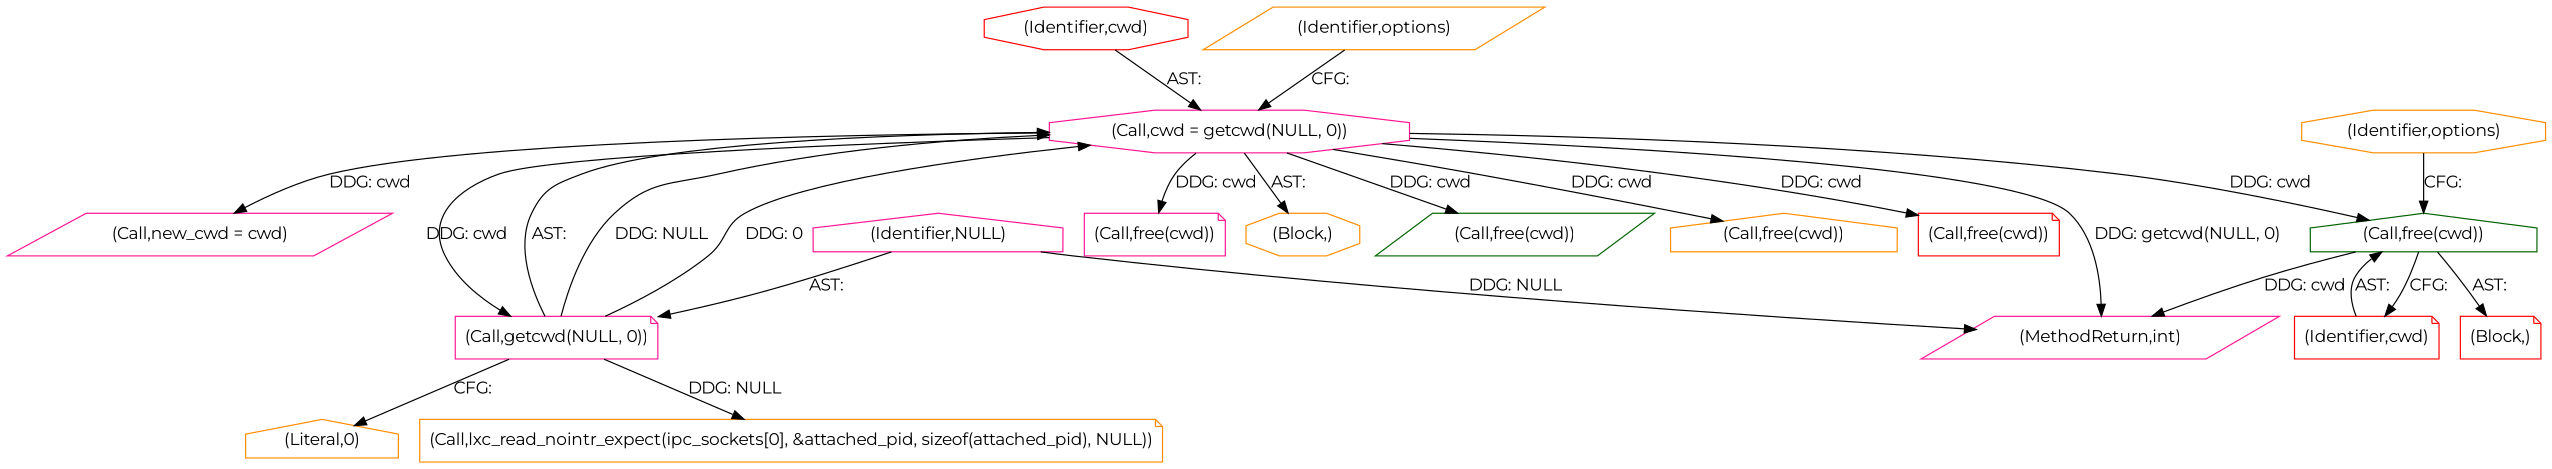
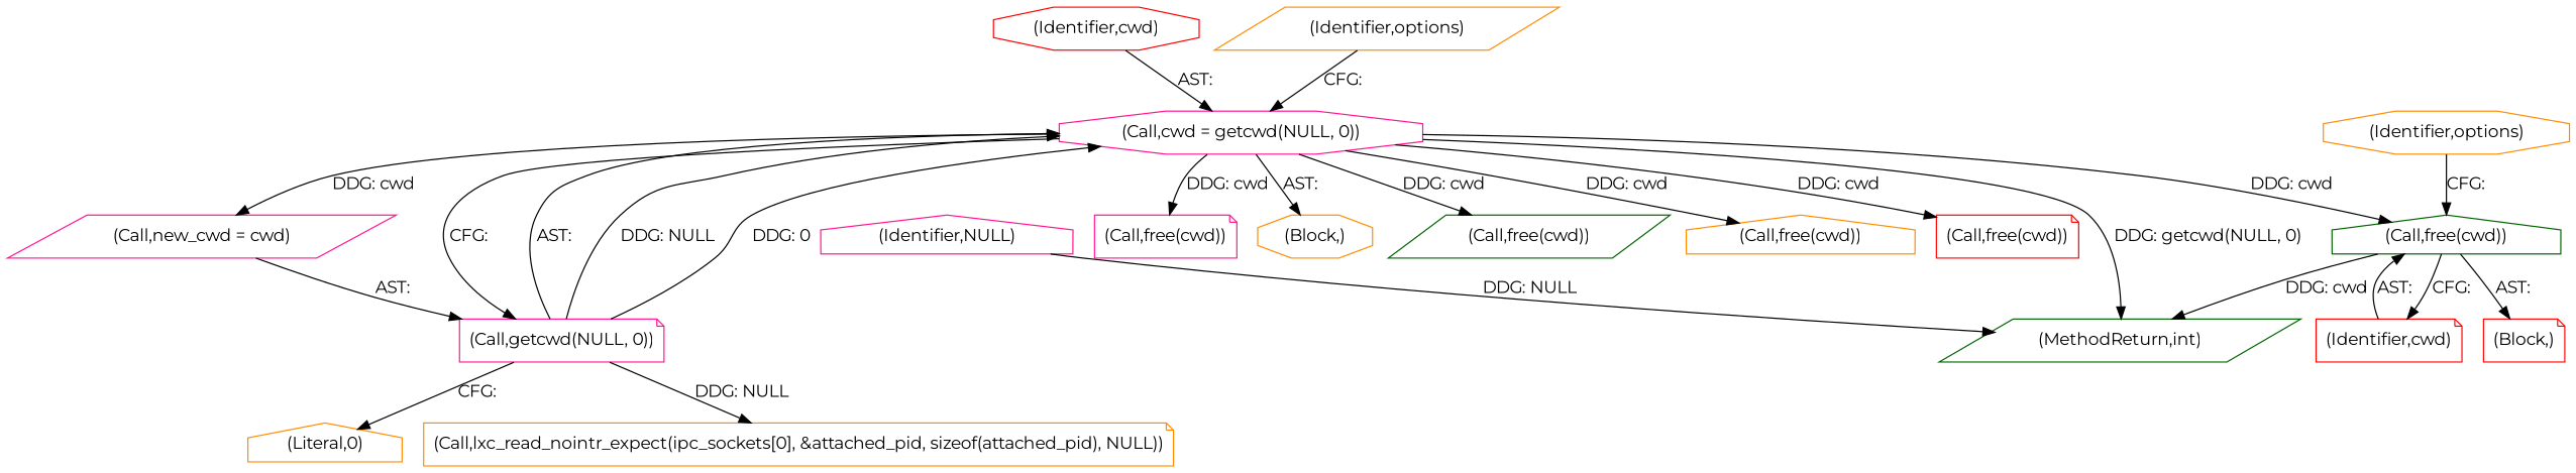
  digraph {
    fontname=Montserrat
    node [color=darkorange fontname=Montserrat shape=note]
    edge [fontname=Montserrat]
    n1 [color=darkgreen label="(Call,free(cwd))" shape=house]
-   n2 [color=deeppink label="(MethodReturn,int)" shape=parallelogram]
+   n2 [color=darkgreen label="(MethodReturn,int)" shape=parallelogram]
    n3 [color=red label="(Block,)"]
    n4 [color=red label="(Identifier,cwd)"]
    n5 [color=deeppink label="(Call,cwd = getcwd(NULL, 0))" shape=octagon]
    n6 [color=deeppink label="(Call,getcwd(NULL, 0))"]
    n7 [color=deeppink label="(Call,free(cwd))"]
    n8 [label="(Block,)" shape=octagon]
    n9 [color=darkgreen label="(Call,free(cwd))" shape=parallelogram]
    n10 [label="(Call,free(cwd))" shape=house]
    n11 [color=red label="(Call,free(cwd))"]
    n12 [color=deeppink label="(Call,new_cwd = cwd)" shape=parallelogram]
    n13 [label="(Literal,0)" shape=house]
    n14 [label="(Call,lxc_read_nointr_expect(ipc_sockets[0], &attached_pid, sizeof(attached_pid), NULL))"]
    n15 [color=red label="(Identifier,cwd)" shape=octagon]
    n16 [label="(Identifier,options)" shape=octagon]
    n17 [color=deeppink label="(Identifier,NULL)" shape=house]
    n18 [label="(Identifier,options)" shape=parallelogram]
    n1 -> n2 [label="DDG: cwd"]
    n1 -> n3 [label="AST: "]
    n1 -> n4 [label="CFG: "]
    n4 -> n1 [label="AST: "]
    n5 -> n1 [label="DDG: cwd"]
    n5 -> n2 [label="DDG: getcwd(NULL, 0)"]
-   n5 -> n6 [label="DDG: cwd"]
+   n5 -> n6 [label="CFG: "]
    n5 -> n7 [label="DDG: cwd"]
    n5 -> n8 [label="AST: "]
    n5 -> n9 [label="DDG: cwd"]
    n5 -> n10 [label="DDG: cwd"]
    n5 -> n11 [label="DDG: cwd"]
    n5 -> n12 [label="DDG: cwd"]
    n6 -> n5 [label="AST: "]
    n6 -> n5 [label="DDG: NULL"]
    n6 -> n5 [label="DDG: 0"]
    n6 -> n13 [label="CFG: "]
    n6 -> n14 [label="DDG: NULL"]
    n15 -> n5 [label="AST: "]
    n16 -> n1 [label="CFG: "]
    n17 -> n2 [label="DDG: NULL"]
-   n17 -> n6 [label="AST: "]
+   n12 -> n6 [label="AST: "]
    n18 -> n5 [label="CFG: "]
  }
